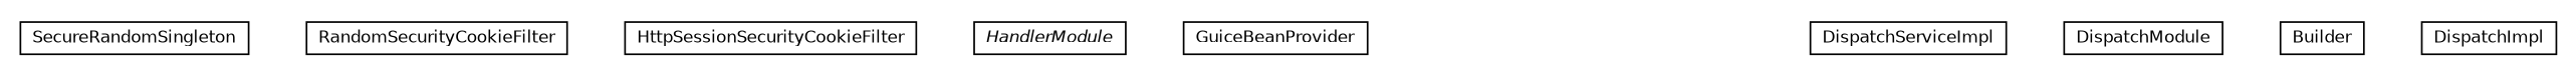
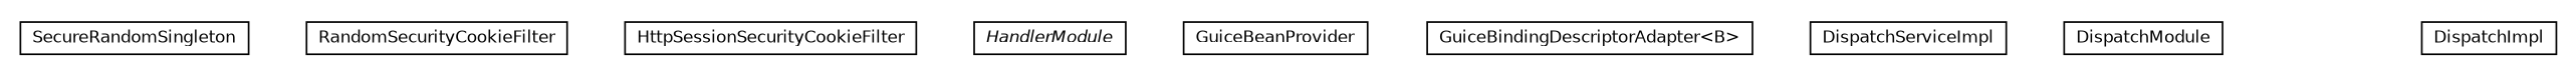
  digraph {
    nodesep=0.25
    rankdir=TB
    ranksep=0.5
    node [fontcolor=black fontname=Helvetica fontsize=10.0 shape=plaintext]
    n1 [label=<<table title="com.gwtplatform.dispatch.server.guice.SecureRandomSingleton" border="0" cellborder="1" cellspacing="0" cellpadding="2" port="p" href="./SecureRandomSingleton.html"> 		<tr><td><table border="0" cellspacing="0" cellpadding="1"> <tr><td align="center" balign="center"> SecureRandomSingleton </td></tr> 		</table></td></tr> 		</table>>]
    n2 [label=<<table title="com.gwtplatform.dispatch.server.guice.RandomSecurityCookieFilter" border="0" cellborder="1" cellspacing="0" cellpadding="2" port="p" href="./RandomSecurityCookieFilter.html"> 		<tr><td><table border="0" cellspacing="0" cellpadding="1"> <tr><td align="center" balign="center"> RandomSecurityCookieFilter </td></tr> 		</table></td></tr> 		</table>>]
    n3 [label=<<table title="com.gwtplatform.dispatch.server.guice.HttpSessionSecurityCookieFilter" border="0" cellborder="1" cellspacing="0" cellpadding="2" port="p" href="./HttpSessionSecurityCookieFilter.html"> 		<tr><td><table border="0" cellspacing="0" cellpadding="1"> <tr><td align="center" balign="center"> HttpSessionSecurityCookieFilter </td></tr> 		</table></td></tr> 		</table>>]
    n4 [label=<<table title="com.gwtplatform.dispatch.server.guice.HandlerModule" border="0" cellborder="1" cellspacing="0" cellpadding="2" port="p" href="./HandlerModule.html"> 		<tr><td><table border="0" cellspacing="0" cellpadding="1"> <tr><td align="center" balign="center"><font face="Helvetica-Oblique"> HandlerModule </font></td></tr> 		</table></td></tr> 		</table>>]
    n5 [label=<<table title="com.gwtplatform.dispatch.server.guice.GuiceBeanProvider" border="0" cellborder="1" cellspacing="0" cellpadding="2" port="p" href="./GuiceBeanProvider.html"> 		<tr><td><table border="0" cellspacing="0" cellpadding="1"> <tr><td align="center" balign="center"> GuiceBeanProvider </td></tr> 		</table></td></tr> 		</table>>]
+   n6 [label=<<table title="com.gwtplatform.dispatch.server.guice.GuiceBeanProvider.GuiceBindingDescriptorAdapter" border="0" cellborder="1" cellspacing="0" cellpadding="2" port="p" href="./GuiceBeanProvider.GuiceBindingDescriptorAdapter.html"> 		<tr><td><table border="0" cellspacing="0" cellpadding="1"> <tr><td align="center" balign="center"> GuiceBindingDescriptorAdapter&lt;B&gt; </td></tr> 		</table></td></tr> 		</table>>]
    n7 [label=<<table title="com.gwtplatform.dispatch.server.guice.DispatchServiceImpl" border="0" cellborder="1" cellspacing="0" cellpadding="2" port="p" href="./DispatchServiceImpl.html"> 		<tr><td><table border="0" cellspacing="0" cellpadding="1"> <tr><td align="center" balign="center"> DispatchServiceImpl </td></tr> 		</table></td></tr> 		</table>>]
    n8 [label=<<table title="com.gwtplatform.dispatch.server.guice.DispatchModule" border="0" cellborder="1" cellspacing="0" cellpadding="2" port="p" href="./DispatchModule.html"> 		<tr><td><table border="0" cellspacing="0" cellpadding="1"> <tr><td align="center" balign="center"> DispatchModule </td></tr> 		</table></td></tr> 		</table>>]
-   n9 [label=<<table title="com.gwtplatform.dispatch.server.guice.DispatchModule.Builder" border="0" cellborder="1" cellspacing="0" cellpadding="2" port="p" href="./DispatchModule.Builder.html"> 		<tr><td><table border="0" cellspacing="0" cellpadding="1"> <tr><td align="center" balign="center"> Builder </td></tr> 		</table></td></tr> 		</table>>]
    n10 [label=<<table title="com.gwtplatform.dispatch.server.guice.DispatchImpl" border="0" cellborder="1" cellspacing="0" cellpadding="2" port="p" href="./DispatchImpl.html"> 		<tr><td><table border="0" cellspacing="0" cellpadding="1"> <tr><td align="center" balign="center"> DispatchImpl </td></tr> 		</table></td></tr> 		</table>>]
  }
